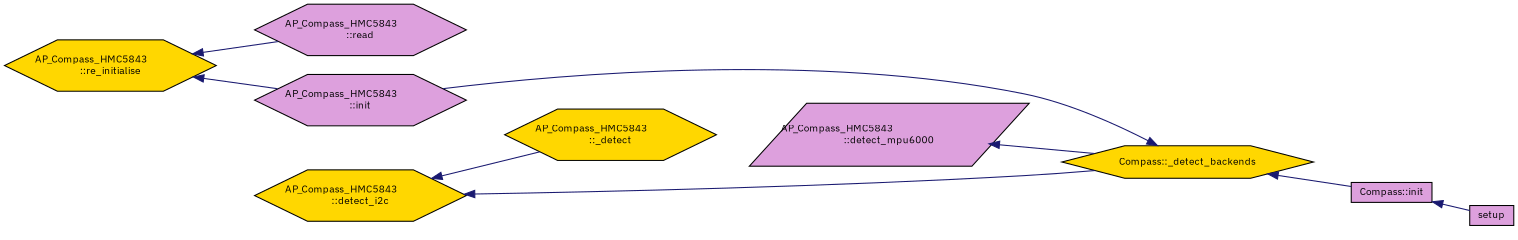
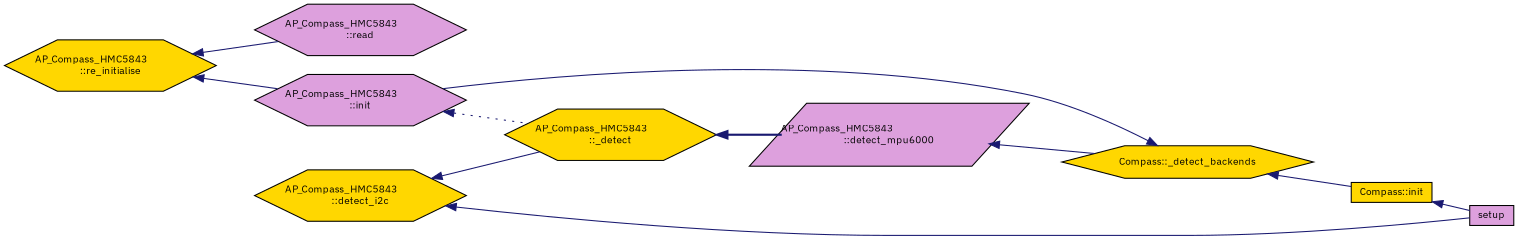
  digraph {
    fontname="IBM Plex Sans"
    rankdir=LR
    node [color=black fillcolor=gold fontname="IBM Plex Sans" fontsize=10 shape=hexagon style=filled]
    edge [color=midnightblue dir=back fontname="IBM Plex Sans" fontsize=10 labelfontname=Helvetica labelfontsize=10 style=solid]
    n1 [fontcolor=black height=0.2 label="AP_Compass_HMC5843\l::re_initialise" width=0.4]
    n2 [fillcolor=plum height=0.2 label="AP_Compass_HMC5843\l::init" width=0.4]
    n3 [fillcolor=plum height=0.2 label="AP_Compass_HMC5843\l::read" width=0.4]
    n4 [height=0.2 label="AP_Compass_HMC5843\l::_detect" width=0.4]
    n5 [fillcolor=plum height=0.2 label="AP_Compass_HMC5843\l::detect_mpu6000" shape=parallelogram width=0.4]
    n6 [height=0.2 label="AP_Compass_HMC5843\l::detect_i2c" width=0.4]
    n7 [height=0.2 label="Compass::_detect_backends" width=0.4]
-   n8 [fillcolor=plum height=0.2 label="Compass::init" shape=box width=0.4]
+   n8 [height=0.2 label="Compass::init" shape=box width=0.4]
    n9 [fillcolor=plum height=0.2 label=setup shape=box width=0.4]
    n1 -> n2
    n1 -> n3
+   n2 -> n4 [style=dotted]
+   n4 -> n5 [style=bold]
    n5 -> n7
    n6 -> n4
-   n6 -> n7
+   n6 -> n9
    n7 -> n2
    n7 -> n8
    n8 -> n9
  }
